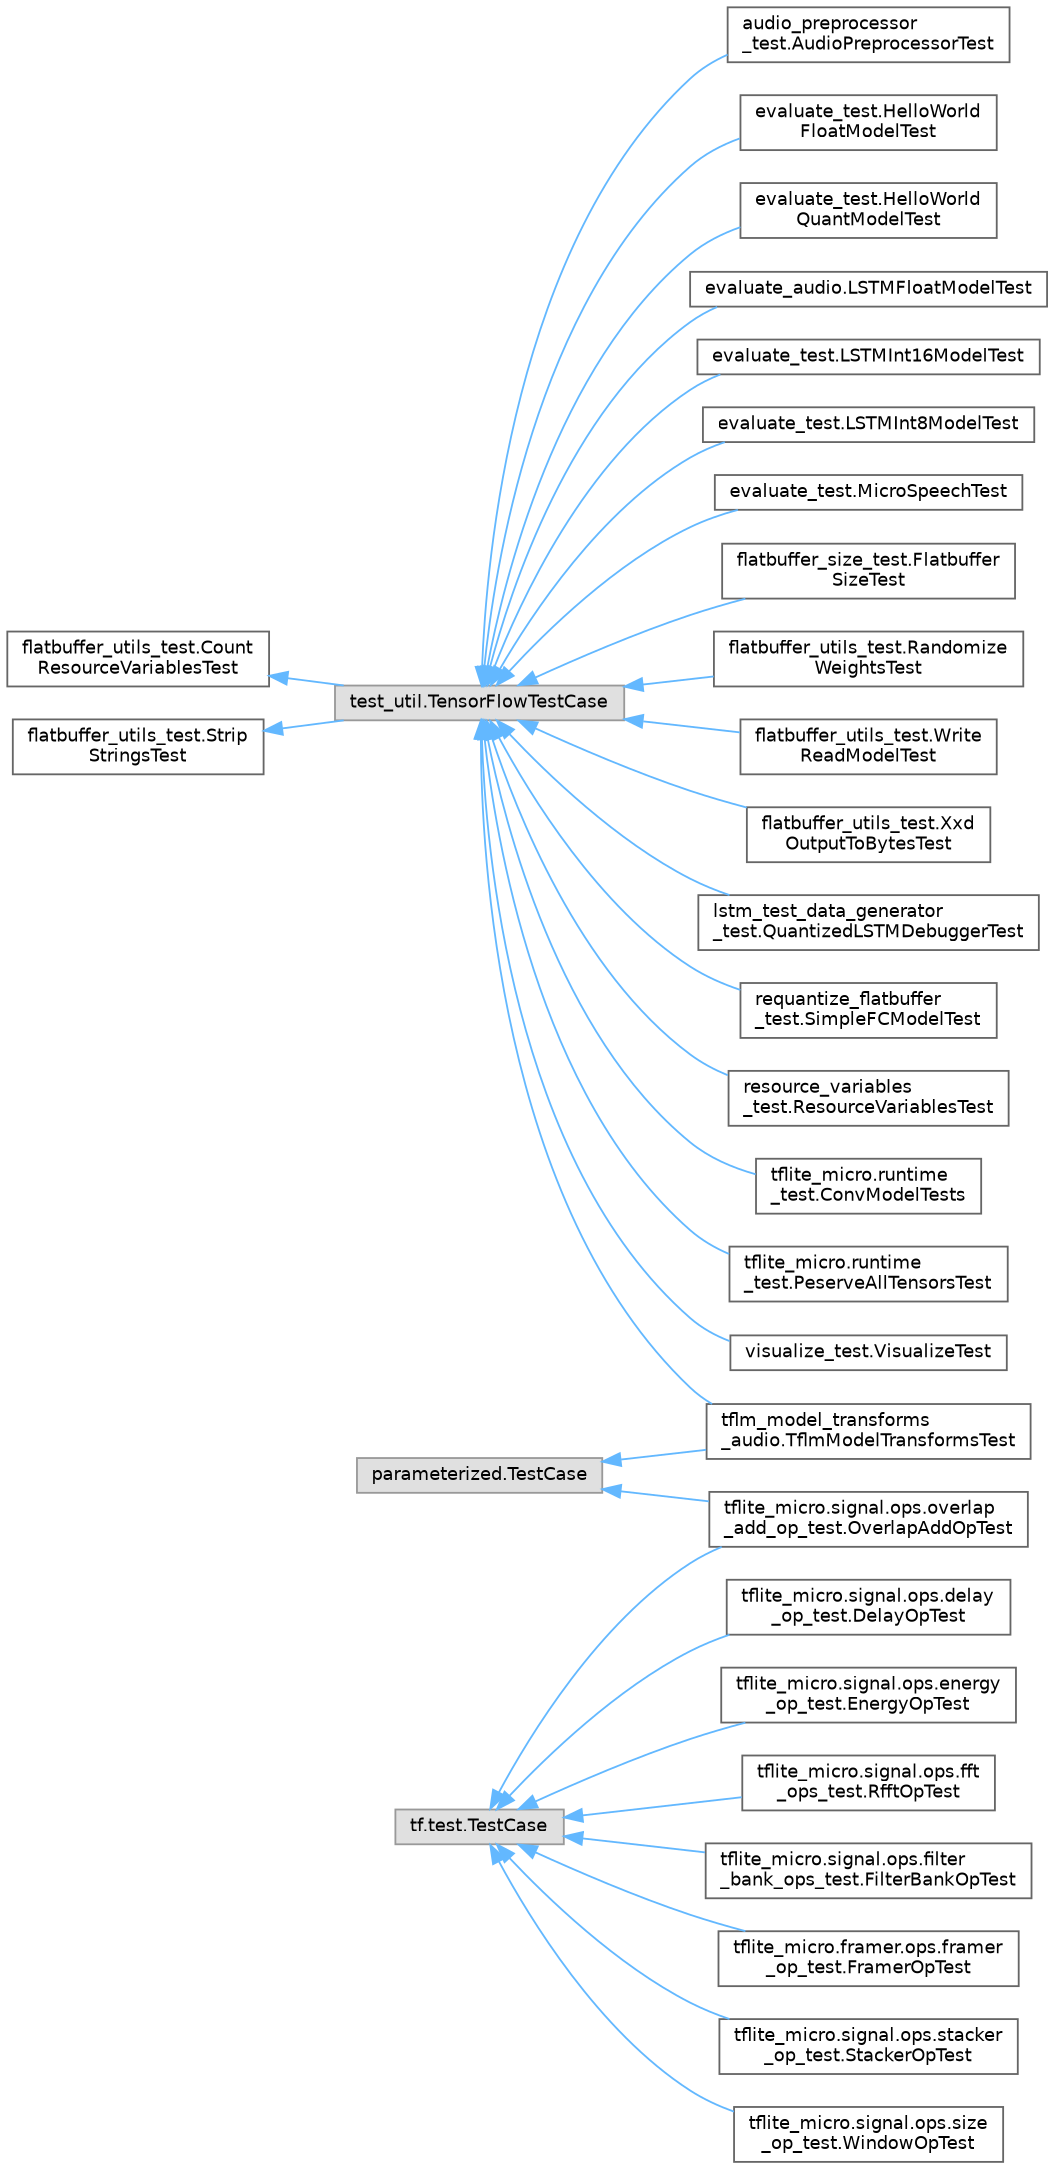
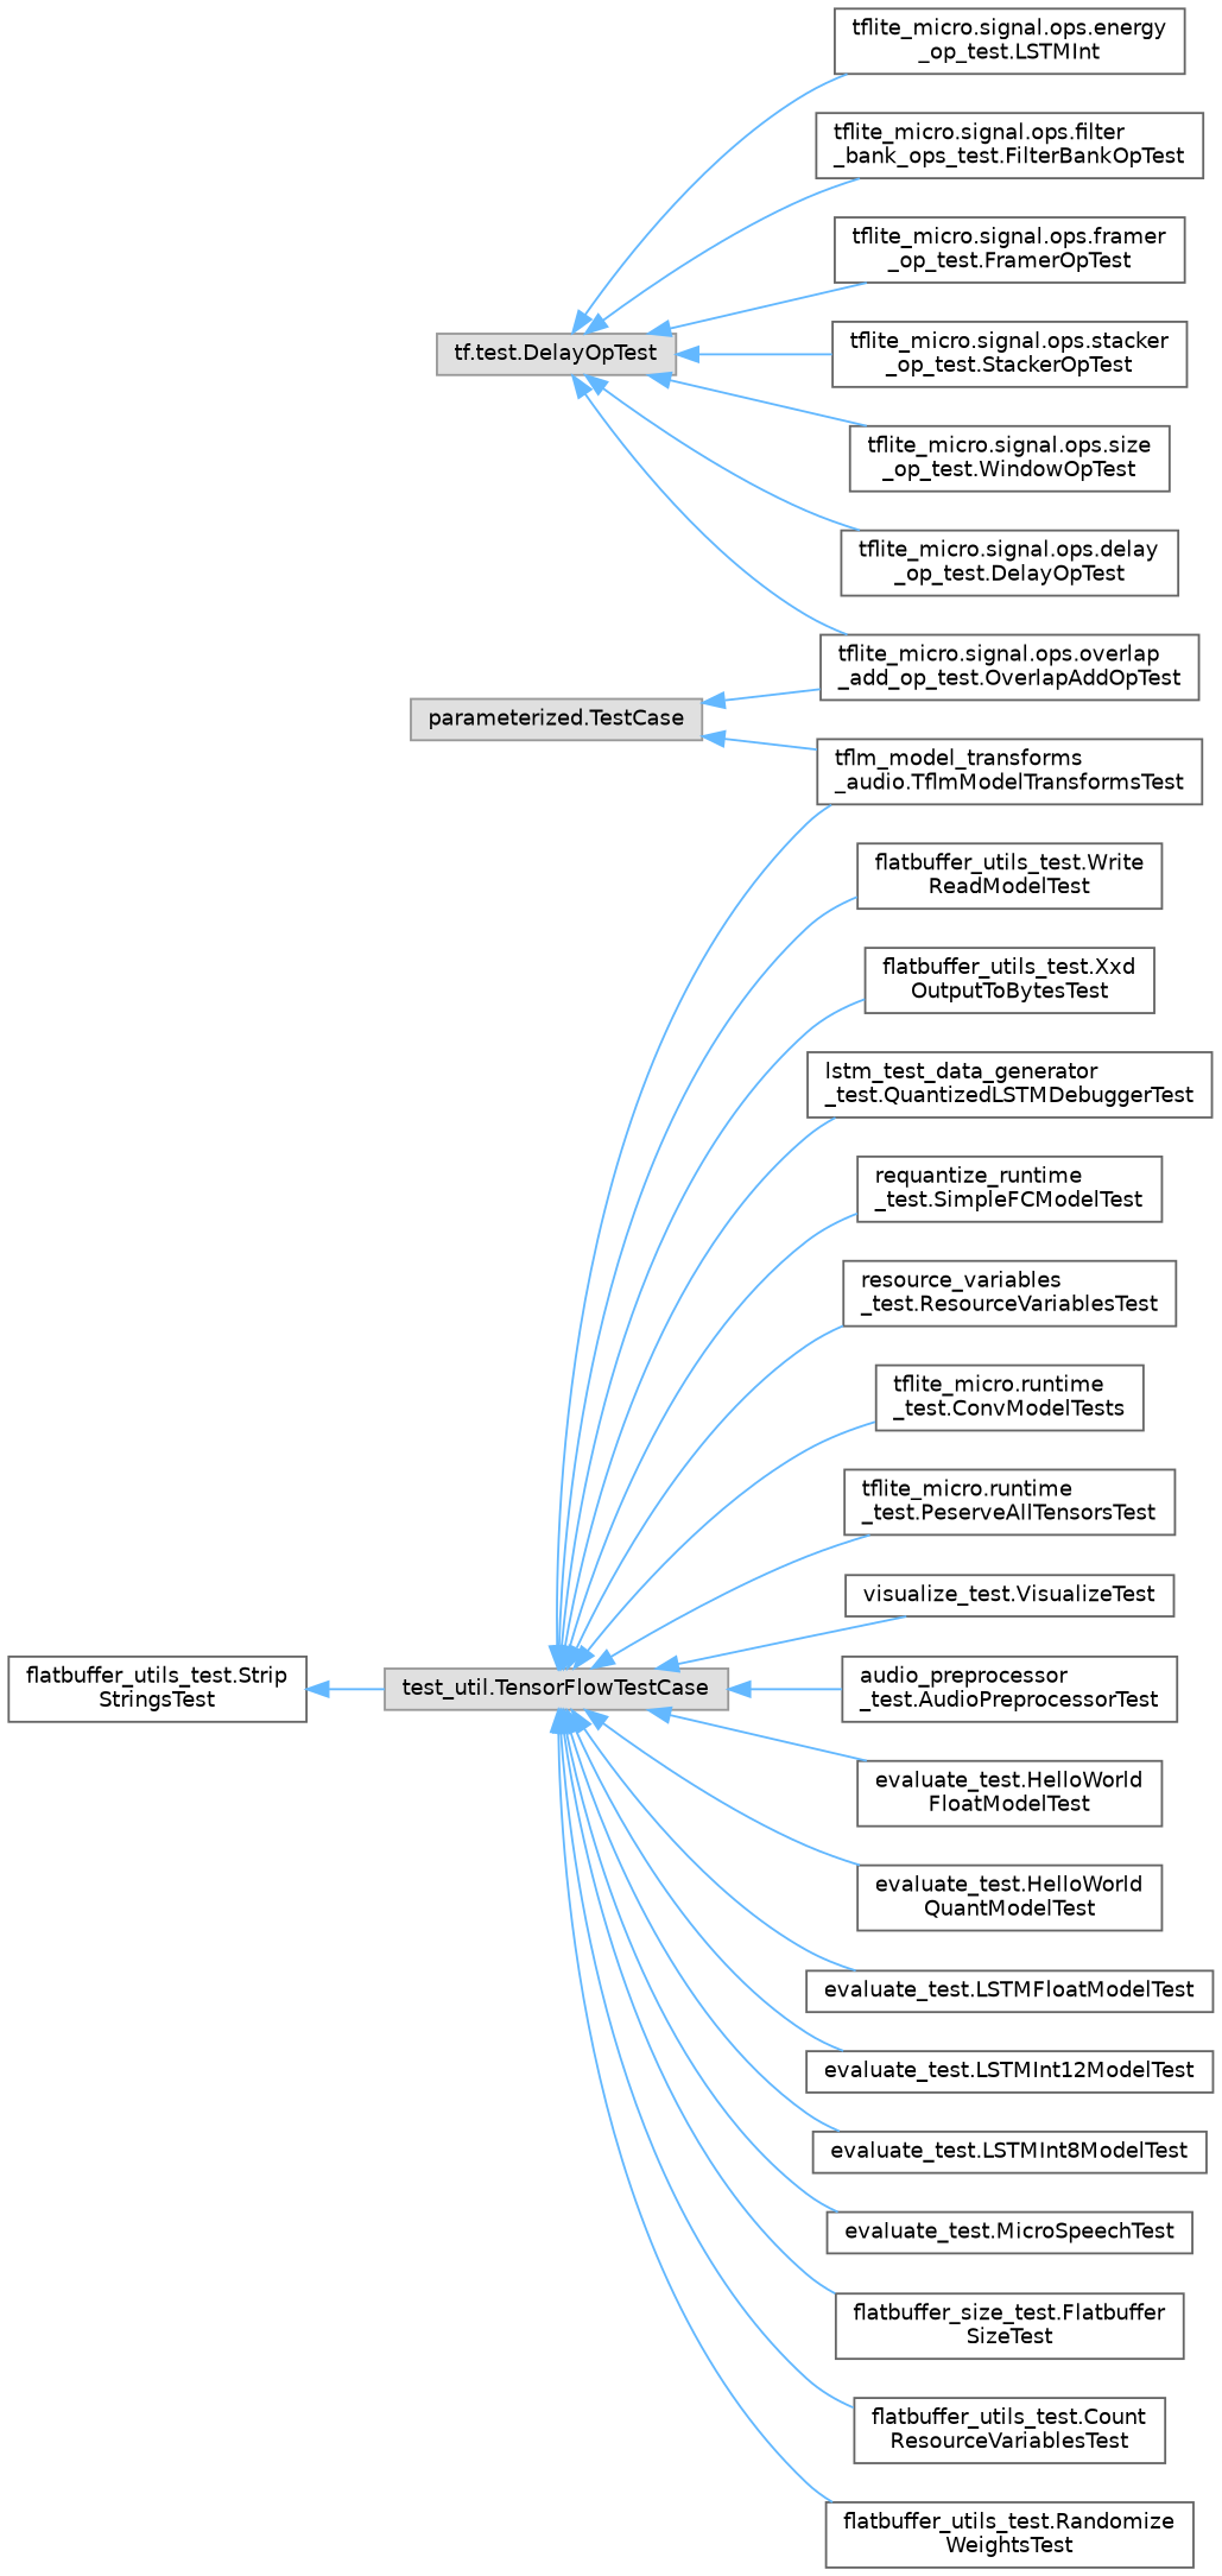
  digraph {
    rankdir=LR
    node [color=grey40 fillcolor=white fontname=Helvetica fontsize=10 shape=box style=filled]
    edge [color=steelblue1 dir=back fontname=Helvetica fontsize=10 labelfontname=Helvetica labelfontsize=10 style=solid]
    n1 [color=grey60 fillcolor="#E0E0E0" height=0.2 label="test_util.TensorFlowTestCase" width=0.4]
    n2 [height=0.2 label="audio_preprocessor\l_test.AudioPreprocessorTest" width=0.4]
    n3 [height=0.2 label="evaluate_test.HelloWorld\lFloatModelTest" width=0.4]
    n4 [height=0.2 label="evaluate_test.HelloWorld\lQuantModelTest" width=0.4]
-   n5 [height=0.2 label="evaluate_audio.LSTMFloatModelTest" width=0.4]
-   n6 [height=0.2 label="evaluate_test.LSTMInt16ModelTest" width=0.4]
+   n5 [height=0.2 label="evaluate_test.LSTMFloatModelTest" width=0.4]
+   n6 [height=0.2 label="evaluate_test.LSTMInt12ModelTest" width=0.4]
    n7 [height=0.2 label="evaluate_test.LSTMInt8ModelTest" width=0.4]
    n8 [height=0.2 label="evaluate_test.MicroSpeechTest" width=0.4]
    n9 [height=0.2 label="flatbuffer_size_test.Flatbuffer\lSizeTest" width=0.4]
    n10 [height=0.2 label="flatbuffer_utils_test.Count\lResourceVariablesTest" width=0.4]
    n11 [height=0.2 label="flatbuffer_utils_test.Randomize\lWeightsTest" width=0.4]
    n12 [height=0.2 label="flatbuffer_utils_test.Write\lReadModelTest" width=0.4]
    n13 [height=0.2 label="flatbuffer_utils_test.Xxd\lOutputToBytesTest" width=0.4]
    n14 [height=0.2 label="lstm_test_data_generator\l_test.QuantizedLSTMDebuggerTest" width=0.4]
-   n15 [height=0.2 label="requantize_flatbuffer\l_test.SimpleFCModelTest" width=0.4]
+   n15 [height=0.2 label="requantize_runtime\l_test.SimpleFCModelTest" width=0.4]
    n16 [height=0.2 label="resource_variables\l_test.ResourceVariablesTest" width=0.4]
    n17 [height=0.2 label="tflite_micro.runtime\l_test.ConvModelTests" width=0.4]
    n18 [height=0.2 label="tflite_micro.runtime\l_test.PeserveAllTensorsTest" width=0.4]
    n19 [height=0.2 label="tflm_model_transforms\l_audio.TflmModelTransformsTest" width=0.4]
    n20 [height=0.2 label="visualize_test.VisualizeTest" width=0.4]
    n21 [height=0.2 label="flatbuffer_utils_test.Strip\lStringsTest" width=0.4]
    n22 [color=grey60 fillcolor="#E0E0E0" height=0.2 label="parameterized.TestCase" width=0.4]
    n23 [height=0.2 label="tflite_micro.signal.ops.overlap\l_add_op_test.OverlapAddOpTest" width=0.4]
-   n24 [color=grey60 fillcolor="#E0E0E0" height=0.2 label="tf.test.TestCase" width=0.4]
+   n24 [color=grey60 fillcolor="#E0E0E0" height=0.2 label="tf.test.DelayOpTest" width=0.4]
    n25 [height=0.2 label="tflite_micro.signal.ops.delay\l_op_test.DelayOpTest" width=0.4]
-   n26 [height=0.2 label="tflite_micro.signal.ops.energy\l_op_test.EnergyOpTest" width=0.4]
-   n27 [height=0.2 label="tflite_micro.signal.ops.fft\l_ops_test.RfftOpTest" width=0.4]
+   n26 [height=0.2 label="tflite_micro.signal.ops.energy\l_op_test.LSTMInt" width=0.4]
    n28 [height=0.2 label="tflite_micro.signal.ops.filter\l_bank_ops_test.FilterBankOpTest" width=0.4]
-   n29 [height=0.2 label="tflite_micro.framer.ops.framer\l_op_test.FramerOpTest" width=0.4]
+   n29 [height=0.2 label="tflite_micro.signal.ops.framer\l_op_test.FramerOpTest" width=0.4]
    n30 [height=0.2 label="tflite_micro.signal.ops.stacker\l_op_test.StackerOpTest" width=0.4]
    n31 [height=0.2 label="tflite_micro.signal.ops.size\l_op_test.WindowOpTest" width=0.4]
    n1 -> n2
    n1 -> n3
    n1 -> n4
    n1 -> n5
    n1 -> n6
    n1 -> n7
    n1 -> n8
    n1 -> n9
-   n10 -> n1
+   n1 -> n10
    n1 -> n11
    n1 -> n12
    n1 -> n13
    n1 -> n14
    n1 -> n15
    n1 -> n16
    n1 -> n17
    n1 -> n18
    n1 -> n19
    n1 -> n20
    n21 -> n1
    n22 -> n19
    n22 -> n23
    n24 -> n23
    n24 -> n25
    n24 -> n26
-   n24 -> n27
    n24 -> n28
    n24 -> n29
    n24 -> n30
    n24 -> n31
  }
